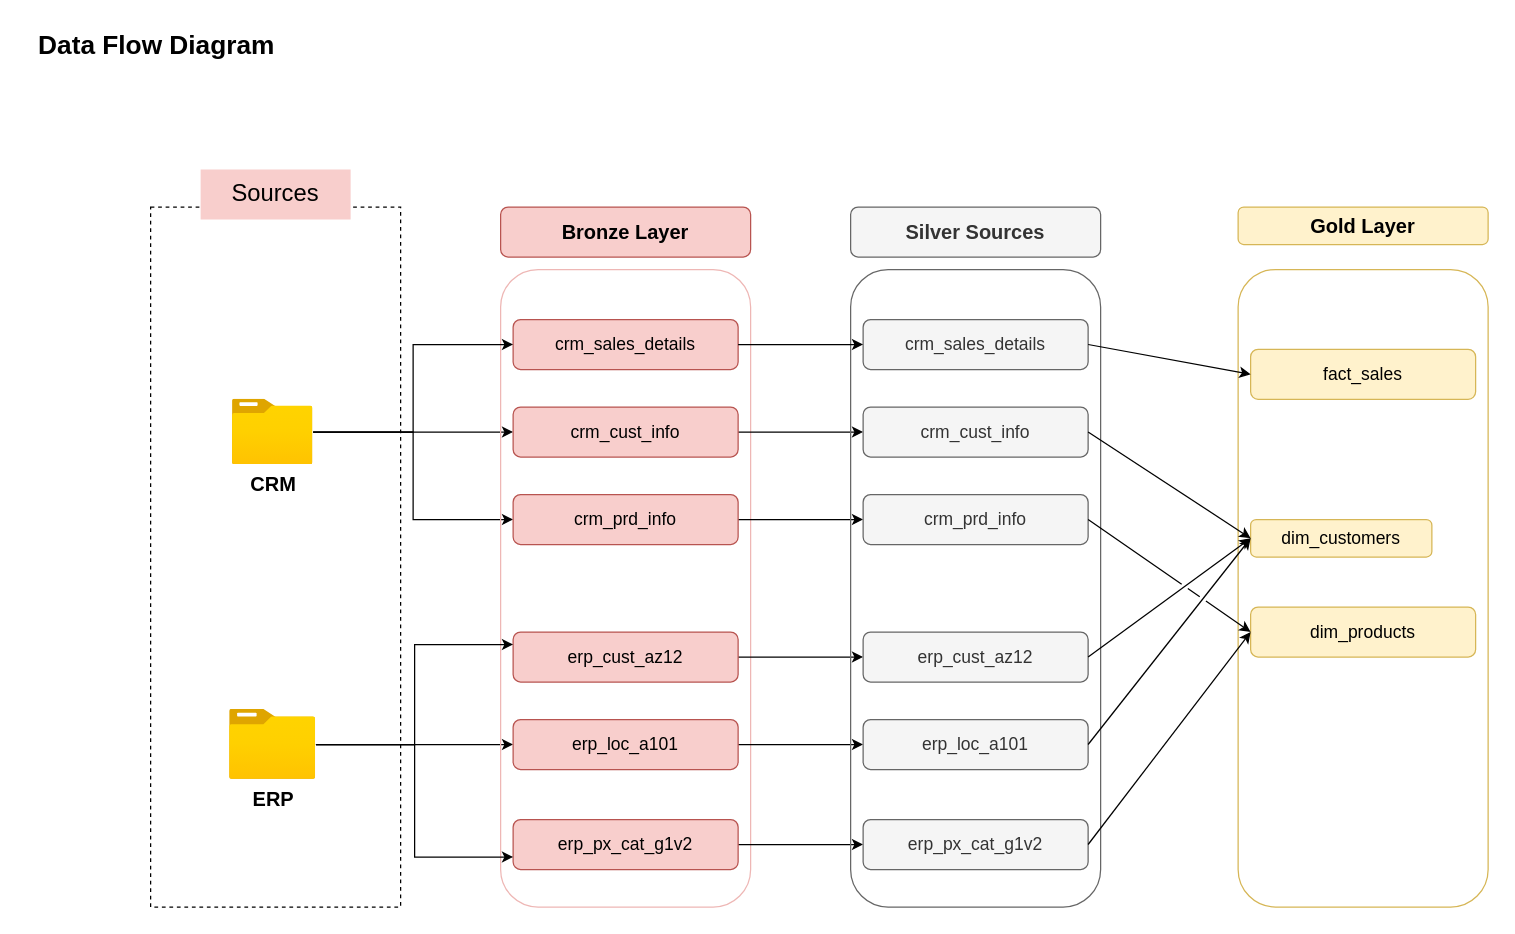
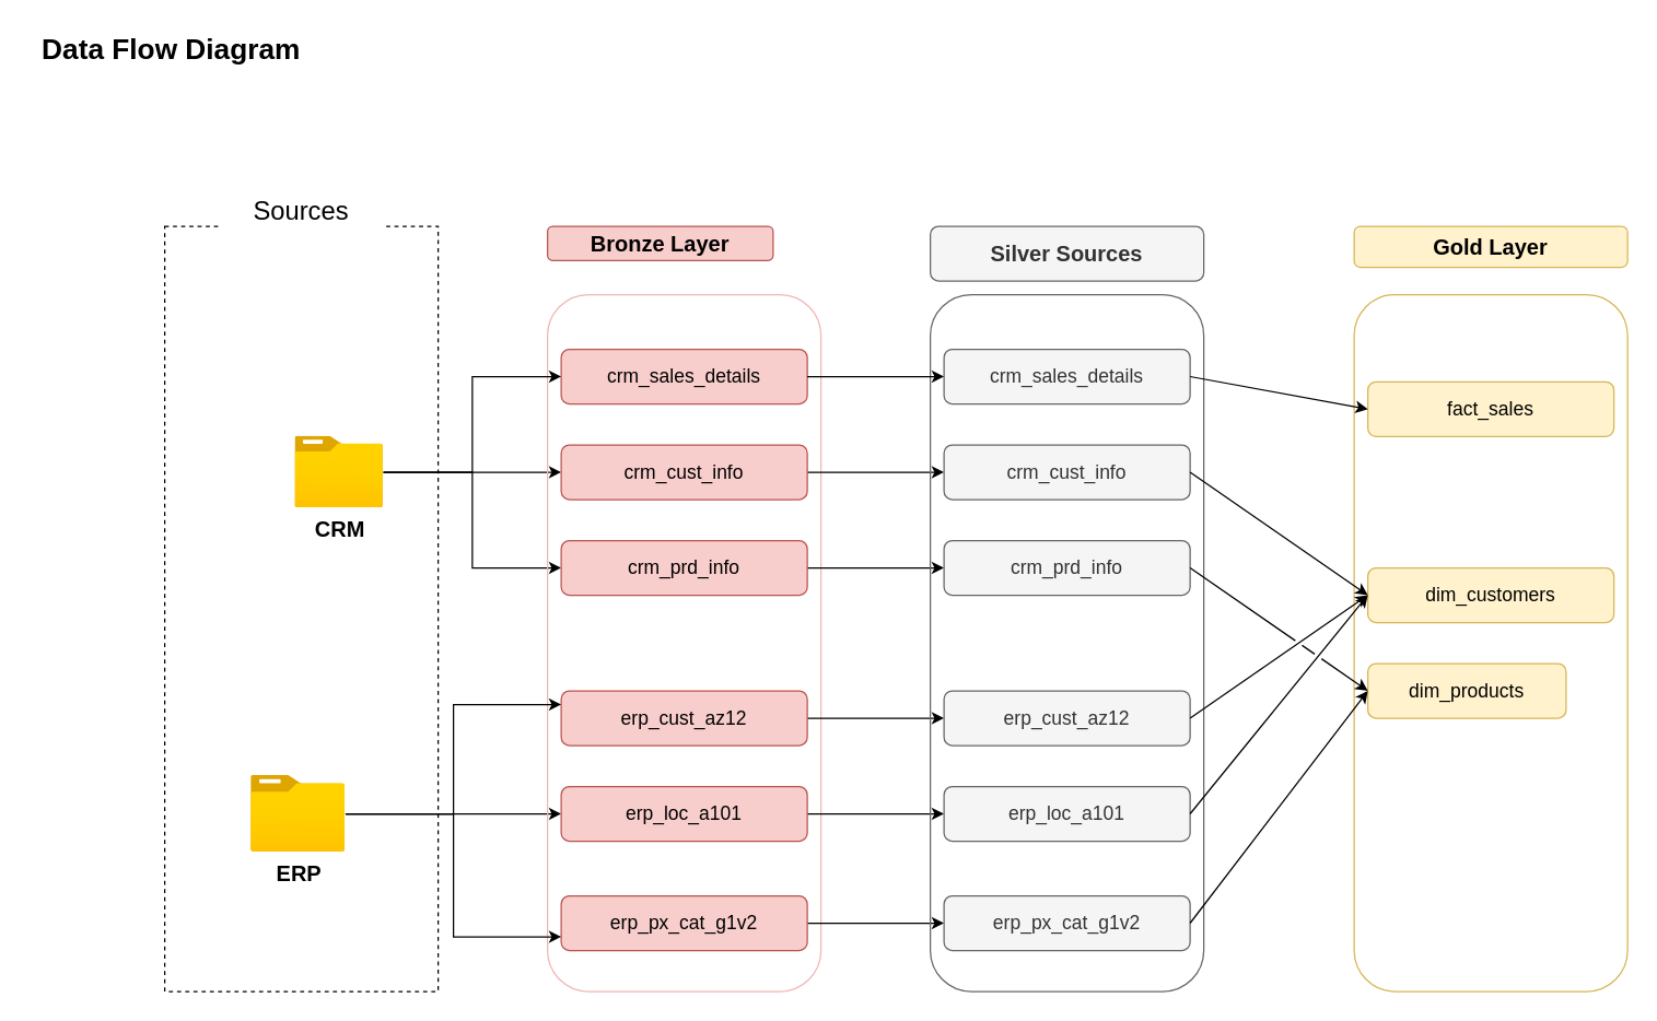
  <mxCell id="0" />
  <mxCell id="1" parent="0" />
  <mxCell id="2" value="Data Flow Diagram" style="text;html=1;align=center;verticalAlign=middle;whiteSpace=wrap;rounded=0;fontSize=21;fontStyle=1" vertex="1" parent="1"><mxGeometry x="20" y="20" width="210" height="30" as="geometry" /></mxCell>
  <mxCell id="3" value="" style="rounded=0;whiteSpace=wrap;html=1;dashed=1;gradientColor=none;fillColor=none;" vertex="1" parent="1"><mxGeometry x="120" y="165" width="200" height="560" as="geometry" /></mxCell>
- <mxCell id="4" value="&lt;font style=&quot;font-size: 19px;&quot;&gt;Sources&lt;/font&gt;" style="rounded=0;whiteSpace=wrap;html=1;strokeColor=none;fillColor=#f8cecc;" vertex="1" parent="1"><mxGeometry x="160" y="135" width="120" height="40" as="geometry" /></mxCell>
+ <mxCell id="4" value="&lt;font style=&quot;font-size: 19px;&quot;&gt;Sources&lt;/font&gt;" style="rounded=0;whiteSpace=wrap;html=1;strokeColor=none;" vertex="1" parent="1"><mxGeometry x="160" y="135" width="120" height="40" as="geometry" /></mxCell>
  <mxCell id="5" style="edgeStyle=orthogonalEdgeStyle;rounded=0;orthogonalLoop=1;jettySize=auto;html=1;entryX=0;entryY=0.5;entryDx=0;entryDy=0;" edge="1" parent="1" source="7" target="14"><mxGeometry relative="1" as="geometry" /></mxCell>
  <mxCell id="6" style="edgeStyle=orthogonalEdgeStyle;rounded=0;orthogonalLoop=1;jettySize=auto;html=1;entryX=0;entryY=0.5;entryDx=0;entryDy=0;" edge="1" parent="1" source="7" target="16"><mxGeometry relative="1" as="geometry" /></mxCell>
- <mxCell id="7" value="&lt;font style=&quot;font-size: 16px;&quot;&gt;&lt;b style=&quot;&quot;&gt;CRM&lt;/b&gt;&lt;/font&gt;" style="image;aspect=fixed;html=1;points=[];align=center;fontSize=12;image=img/lib/azure2/general/Folder_Blank.svg;" vertex="1" parent="1"><mxGeometry x="185.5" y="318.83" width="64.5" height="52.35" as="geometry" /></mxCell>
+ <mxCell id="7" value="&lt;font style=&quot;font-size: 16px;&quot;&gt;&lt;b style=&quot;&quot;&gt;CRM&lt;/b&gt;&lt;/font&gt;" style="image;aspect=fixed;html=1;points=[];align=center;fontSize=12;image=img/lib/azure2/general/Folder_Blank.svg;" vertex="1" parent="1"><mxGeometry x="215.5" y="318.83" width="64.5" height="52.35" as="geometry" /></mxCell>
  <mxCell id="8" style="edgeStyle=orthogonalEdgeStyle;rounded=0;orthogonalLoop=1;jettySize=auto;html=1;entryX=0;entryY=0.5;entryDx=0;entryDy=0;" edge="1" parent="1" source="9" target="20"><mxGeometry relative="1" as="geometry" /></mxCell>
  <mxCell id="9" value="&lt;font style=&quot;font-size: 16px;&quot;&gt;&lt;b style=&quot;&quot;&gt;ERP&lt;/b&gt;&lt;/font&gt;" style="image;aspect=fixed;html=1;points=[];align=center;fontSize=12;image=img/lib/azure2/general/Folder_Blank.svg;" vertex="1" parent="1"><mxGeometry x="183.25" y="567" width="69" height="56.0" as="geometry" /></mxCell>
  <mxCell id="10" value="" style="rounded=1;whiteSpace=wrap;html=1;fillColor=none;strokeColor=light-dark(#eeb7b5, #d7817e);" vertex="1" parent="1"><mxGeometry x="400" y="215" width="200" height="510" as="geometry" /></mxCell>
- <mxCell id="11" value="&lt;font style=&quot;font-size: 16px;&quot;&gt;&lt;b style=&quot;&quot;&gt;Bronze Layer&lt;/b&gt;&lt;/font&gt;" style="rounded=1;whiteSpace=wrap;html=1;fillColor=#f8cecc;strokeColor=#b85450;" vertex="1" parent="1"><mxGeometry x="400" y="165" width="200" height="40" as="geometry" /></mxCell>
+ <mxCell id="11" value="&lt;font style=&quot;font-size: 16px;&quot;&gt;&lt;b style=&quot;&quot;&gt;Bronze Layer&lt;/b&gt;&lt;/font&gt;" style="rounded=1;whiteSpace=wrap;html=1;fillColor=#f8cecc;strokeColor=#b85450;" vertex="1" parent="1"><mxGeometry x="400" y="165" width="165" height="25" as="geometry" /></mxCell>
  <mxCell id="12" value="&lt;font style=&quot;font-size: 14px;&quot;&gt;crm_sales_details&lt;/font&gt;" style="rounded=1;whiteSpace=wrap;html=1;fillColor=#f8cecc;strokeColor=#b85450;" vertex="1" parent="1"><mxGeometry x="410" y="255" width="180" height="40" as="geometry" /></mxCell>
  <mxCell id="13" style="edgeStyle=orthogonalEdgeStyle;rounded=0;orthogonalLoop=1;jettySize=auto;html=1;entryX=0;entryY=0.5;entryDx=0;entryDy=0;" edge="1" parent="1" source="14" target="29"><mxGeometry relative="1" as="geometry" /></mxCell>
  <mxCell id="14" value="&lt;font style=&quot;font-size: 14px;&quot;&gt;crm_cust_info&lt;/font&gt;" style="rounded=1;whiteSpace=wrap;html=1;fillColor=#f8cecc;strokeColor=#b85450;" vertex="1" parent="1"><mxGeometry x="410" y="325" width="180" height="40" as="geometry" /></mxCell>
  <mxCell id="15" style="edgeStyle=orthogonalEdgeStyle;rounded=0;orthogonalLoop=1;jettySize=auto;html=1;" edge="1" parent="1" source="16" target="30"><mxGeometry relative="1" as="geometry" /></mxCell>
  <mxCell id="16" value="&lt;font style=&quot;font-size: 14px;&quot;&gt;crm_prd_info&lt;/font&gt;" style="rounded=1;whiteSpace=wrap;html=1;fillColor=#f8cecc;strokeColor=#b85450;" vertex="1" parent="1"><mxGeometry x="410" y="395" width="180" height="40" as="geometry" /></mxCell>
  <mxCell id="17" style="edgeStyle=orthogonalEdgeStyle;rounded=0;orthogonalLoop=1;jettySize=auto;html=1;entryX=0;entryY=0.5;entryDx=0;entryDy=0;" edge="1" parent="1" source="18" target="31"><mxGeometry relative="1" as="geometry" /></mxCell>
  <mxCell id="18" value="&lt;font style=&quot;font-size: 14px;&quot;&gt;erp_cust_az12&lt;/font&gt;" style="rounded=1;whiteSpace=wrap;html=1;fillColor=#f8cecc;strokeColor=#b85450;" vertex="1" parent="1"><mxGeometry x="410" y="505" width="180" height="40" as="geometry" /></mxCell>
  <mxCell id="19" style="edgeStyle=orthogonalEdgeStyle;rounded=0;orthogonalLoop=1;jettySize=auto;html=1;entryX=0;entryY=0.5;entryDx=0;entryDy=0;" edge="1" parent="1" source="20" target="32"><mxGeometry relative="1" as="geometry" /></mxCell>
  <mxCell id="20" value="&lt;font style=&quot;font-size: 14px;&quot;&gt;erp_loc_a101&lt;/font&gt;" style="rounded=1;whiteSpace=wrap;html=1;fillColor=#f8cecc;strokeColor=#b85450;" vertex="1" parent="1"><mxGeometry x="410" y="575" width="180" height="40" as="geometry" /></mxCell>
  <mxCell id="21" style="edgeStyle=orthogonalEdgeStyle;rounded=0;orthogonalLoop=1;jettySize=auto;html=1;entryX=0;entryY=0.5;entryDx=0;entryDy=0;" edge="1" parent="1" source="22" target="33"><mxGeometry relative="1" as="geometry" /></mxCell>
  <mxCell id="22" value="&lt;font style=&quot;font-size: 14px;&quot;&gt;erp_px_cat_g1v2&lt;/font&gt;" style="rounded=1;whiteSpace=wrap;html=1;fillColor=#f8cecc;strokeColor=#b85450;" vertex="1" parent="1"><mxGeometry x="410" y="655" width="180" height="40" as="geometry" /></mxCell>
  <mxCell id="23" style="edgeStyle=orthogonalEdgeStyle;rounded=0;orthogonalLoop=1;jettySize=auto;html=1;entryX=0;entryY=0.25;entryDx=0;entryDy=0;" edge="1" parent="1" source="9" target="18"><mxGeometry relative="1" as="geometry" /></mxCell>
  <mxCell id="24" style="edgeStyle=orthogonalEdgeStyle;rounded=0;orthogonalLoop=1;jettySize=auto;html=1;entryX=0;entryY=0.75;entryDx=0;entryDy=0;" edge="1" parent="1" source="9" target="22"><mxGeometry relative="1" as="geometry" /></mxCell>
  <mxCell id="25" style="edgeStyle=orthogonalEdgeStyle;rounded=0;orthogonalLoop=1;jettySize=auto;html=1;entryX=0;entryY=0.5;entryDx=0;entryDy=0;" edge="1" parent="1" source="7" target="12"><mxGeometry relative="1" as="geometry" /></mxCell>
  <mxCell id="26" value="" style="rounded=1;whiteSpace=wrap;html=1;fillColor=none;strokeColor=#666666;fontColor=#333333;" vertex="1" parent="1"><mxGeometry x="680" y="215" width="200" height="510" as="geometry" /></mxCell>
  <mxCell id="27" value="&lt;font style=&quot;font-size: 16px;&quot;&gt;&lt;b style=&quot;&quot;&gt;Silver Sources&lt;/b&gt;&lt;/font&gt;" style="rounded=1;whiteSpace=wrap;html=1;fillColor=#f5f5f5;strokeColor=#666666;fontColor=#333333;" vertex="1" parent="1"><mxGeometry x="680" y="165" width="200" height="40" as="geometry" /></mxCell>
  <mxCell id="28" value="&lt;font style=&quot;font-size: 14px;&quot;&gt;crm_sales_details&lt;/font&gt;" style="rounded=1;whiteSpace=wrap;html=1;fillColor=#f5f5f5;strokeColor=#666666;fontColor=#333333;" vertex="1" parent="1"><mxGeometry x="690" y="255" width="180" height="40" as="geometry" /></mxCell>
  <mxCell id="29" value="&lt;font style=&quot;font-size: 14px;&quot;&gt;crm_cust_info&lt;/font&gt;" style="rounded=1;whiteSpace=wrap;html=1;fillColor=#f5f5f5;strokeColor=#666666;fontColor=#333333;" vertex="1" parent="1"><mxGeometry x="690" y="325" width="180" height="40" as="geometry" /></mxCell>
  <mxCell id="30" value="&lt;font style=&quot;font-size: 14px;&quot;&gt;crm_prd_info&lt;/font&gt;" style="rounded=1;whiteSpace=wrap;html=1;fillColor=#f5f5f5;strokeColor=#666666;fontColor=#333333;" vertex="1" parent="1"><mxGeometry x="690" y="395" width="180" height="40" as="geometry" /></mxCell>
  <mxCell id="31" value="&lt;font style=&quot;font-size: 14px;&quot;&gt;erp_cust_az12&lt;/font&gt;" style="rounded=1;whiteSpace=wrap;html=1;fillColor=#f5f5f5;strokeColor=#666666;fontColor=#333333;" vertex="1" parent="1"><mxGeometry x="690" y="505" width="180" height="40" as="geometry" /></mxCell>
  <mxCell id="32" value="&lt;font style=&quot;font-size: 14px;&quot;&gt;erp_loc_a101&lt;/font&gt;" style="rounded=1;whiteSpace=wrap;html=1;fillColor=#f5f5f5;strokeColor=#666666;fontColor=#333333;" vertex="1" parent="1"><mxGeometry x="690" y="575" width="180" height="40" as="geometry" /></mxCell>
  <mxCell id="33" value="&lt;font style=&quot;font-size: 14px;&quot;&gt;erp_px_cat_g1v2&lt;/font&gt;" style="rounded=1;whiteSpace=wrap;html=1;fillColor=#f5f5f5;strokeColor=#666666;fontColor=#333333;" vertex="1" parent="1"><mxGeometry x="690" y="655" width="180" height="40" as="geometry" /></mxCell>
  <mxCell id="34" style="edgeStyle=orthogonalEdgeStyle;rounded=0;orthogonalLoop=1;jettySize=auto;html=1;" edge="1" parent="1" source="12"><mxGeometry relative="1" as="geometry"><mxPoint x="690" y="275" as="targetPoint" /></mxGeometry></mxCell>
  <mxCell id="35" value="" style="rounded=1;whiteSpace=wrap;html=1;fillColor=none;strokeColor=#d6b656;gradientColor=none;" vertex="1" parent="1"><mxGeometry x="990" y="215" width="200" height="510" as="geometry" /></mxCell>
  <mxCell id="36" value="&lt;font style=&quot;font-size: 16px;&quot;&gt;&lt;b style=&quot;&quot;&gt;Gold Layer&lt;/b&gt;&lt;/font&gt;" style="rounded=1;whiteSpace=wrap;html=1;fillColor=#fff2cc;strokeColor=#d6b656;gradientColor=none;" vertex="1" parent="1"><mxGeometry x="990" y="165" width="200" height="30" as="geometry" /></mxCell>
  <mxCell id="37" value="&lt;font style=&quot;font-size: 14px;&quot;&gt;fact_sales&lt;/font&gt;" style="rounded=1;whiteSpace=wrap;html=1;fillColor=#fff2cc;strokeColor=#d6b656;gradientColor=none;" vertex="1" parent="1"><mxGeometry x="1000" y="278.83" width="180" height="40" as="geometry" /></mxCell>
- <mxCell id="38" value="&lt;font style=&quot;font-size: 14px;&quot;&gt;dim_customers&lt;/font&gt;" style="rounded=1;whiteSpace=wrap;html=1;fillColor=#fff2cc;strokeColor=#d6b656;gradientColor=none;" vertex="1" parent="1"><mxGeometry x="1000" y="415" width="145" height="30" as="geometry" /></mxCell>
- <mxCell id="39" value="&lt;font style=&quot;font-size: 14px;&quot;&gt;dim_products&lt;/font&gt;" style="rounded=1;whiteSpace=wrap;html=1;fillColor=#fff2cc;strokeColor=#d6b656;gradientColor=none;" vertex="1" parent="1"><mxGeometry x="1000" y="485" width="180" height="40" as="geometry" /></mxCell>
+ <mxCell id="38" value="&lt;font style=&quot;font-size: 14px;&quot;&gt;dim_customers&lt;/font&gt;" style="rounded=1;whiteSpace=wrap;html=1;fillColor=#fff2cc;strokeColor=#d6b656;gradientColor=none;" vertex="1" parent="1"><mxGeometry x="1000" y="415" width="180" height="40" as="geometry" /></mxCell>
+ <mxCell id="39" value="&lt;font style=&quot;font-size: 14px;&quot;&gt;dim_products&lt;/font&gt;" style="rounded=1;whiteSpace=wrap;html=1;fillColor=#fff2cc;strokeColor=#d6b656;gradientColor=none;" vertex="1" parent="1"><mxGeometry x="1000" y="485" width="145" height="40" as="geometry" /></mxCell>
  <mxCell id="40" value="" style="endArrow=classic;html=1;rounded=0;entryX=0;entryY=0.5;entryDx=0;entryDy=0;exitX=1;exitY=0.5;exitDx=0;exitDy=0;" edge="1" parent="1" source="28" target="37"><mxGeometry width="50" height="50" relative="1" as="geometry"><mxPoint x="900" y="325" as="sourcePoint" /><mxPoint x="950" y="275" as="targetPoint" /></mxGeometry></mxCell>
  <mxCell id="41" value="" style="endArrow=classic;html=1;rounded=0;entryX=0;entryY=0.5;entryDx=0;entryDy=0;exitX=1;exitY=0.5;exitDx=0;exitDy=0;jumpStyle=gap;" edge="1" parent="1" source="29" target="38"><mxGeometry width="50" height="50" relative="1" as="geometry"><mxPoint x="910" y="385" as="sourcePoint" /><mxPoint x="960" y="335" as="targetPoint" /></mxGeometry></mxCell>
  <mxCell id="42" value="" style="endArrow=classic;html=1;rounded=0;entryX=0;entryY=0.5;entryDx=0;entryDy=0;exitX=1;exitY=0.5;exitDx=0;exitDy=0;jumpStyle=gap;" edge="1" parent="1" source="31" target="38"><mxGeometry width="50" height="50" relative="1" as="geometry"><mxPoint x="910" y="535" as="sourcePoint" /><mxPoint x="960" y="485" as="targetPoint" /></mxGeometry></mxCell>
  <mxCell id="43" value="" style="endArrow=classic;html=1;rounded=0;exitX=1;exitY=0.5;exitDx=0;exitDy=0;entryX=0;entryY=0.5;entryDx=0;entryDy=0;jumpStyle=gap;" edge="1" parent="1" source="32" target="38"><mxGeometry width="50" height="50" relative="1" as="geometry"><mxPoint x="920" y="575" as="sourcePoint" /><mxPoint x="970" y="525" as="targetPoint" /></mxGeometry></mxCell>
  <mxCell id="44" value="" style="endArrow=classic;html=1;rounded=0;entryX=0;entryY=0.5;entryDx=0;entryDy=0;exitX=1;exitY=0.5;exitDx=0;exitDy=0;jumpStyle=gap;" edge="1" parent="1" source="33" target="39"><mxGeometry width="50" height="50" relative="1" as="geometry"><mxPoint x="910" y="645" as="sourcePoint" /><mxPoint x="960" y="595" as="targetPoint" /></mxGeometry></mxCell>
  <mxCell id="45" value="" style="endArrow=classic;html=1;rounded=0;entryX=0;entryY=0.5;entryDx=0;entryDy=0;exitX=1;exitY=0.5;exitDx=0;exitDy=0;jumpStyle=gap;" edge="1" parent="1" source="30" target="39"><mxGeometry width="50" height="50" relative="1" as="geometry"><mxPoint x="900" y="475" as="sourcePoint" /><mxPoint x="950" y="425" as="targetPoint" /></mxGeometry></mxCell>
